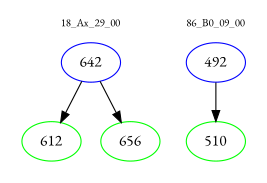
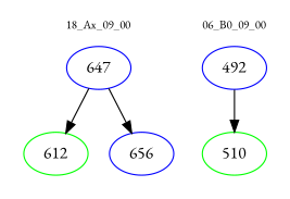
  digraph {
    fontname="EB Garamond"
    node [color=blue fontname="EB Garamond"]
    edge [color=black fontname="EB Garamond"]
-   n1 [label=642]
+   n1 [label=647]
    n2 [color=green label=612]
-   n3 [color=green label=656]
+   n3 [label=656]
    n4 [label=492]
    n5 [color=green label=510]
    subgraph cluster_1 {
      color=white
      fontsize=10
-     label="18_Ax_29_00"
+     label="18_Ax_09_00"
      n1
      n2
      n3
    }
    subgraph cluster_2 {
      color=white
      fontsize=10
-     label="86_B0_09_00"
+     label="06_B0_09_00"
      n4
      n5
    }
    n1 -> n2
    n1 -> n3
    n4 -> n5
  }
